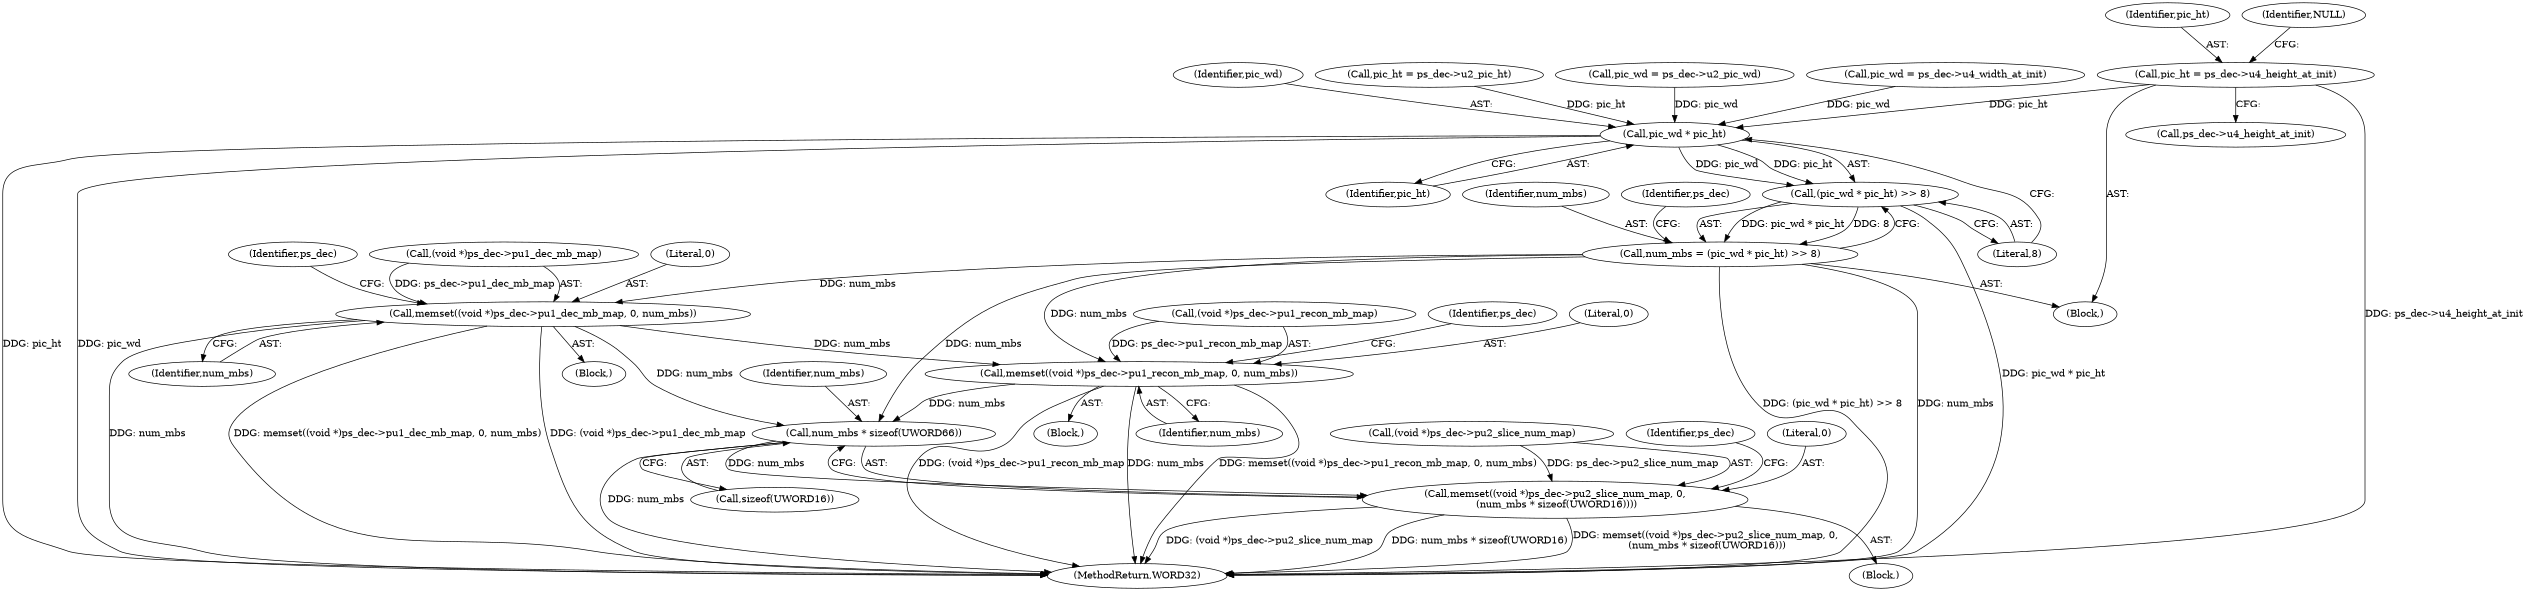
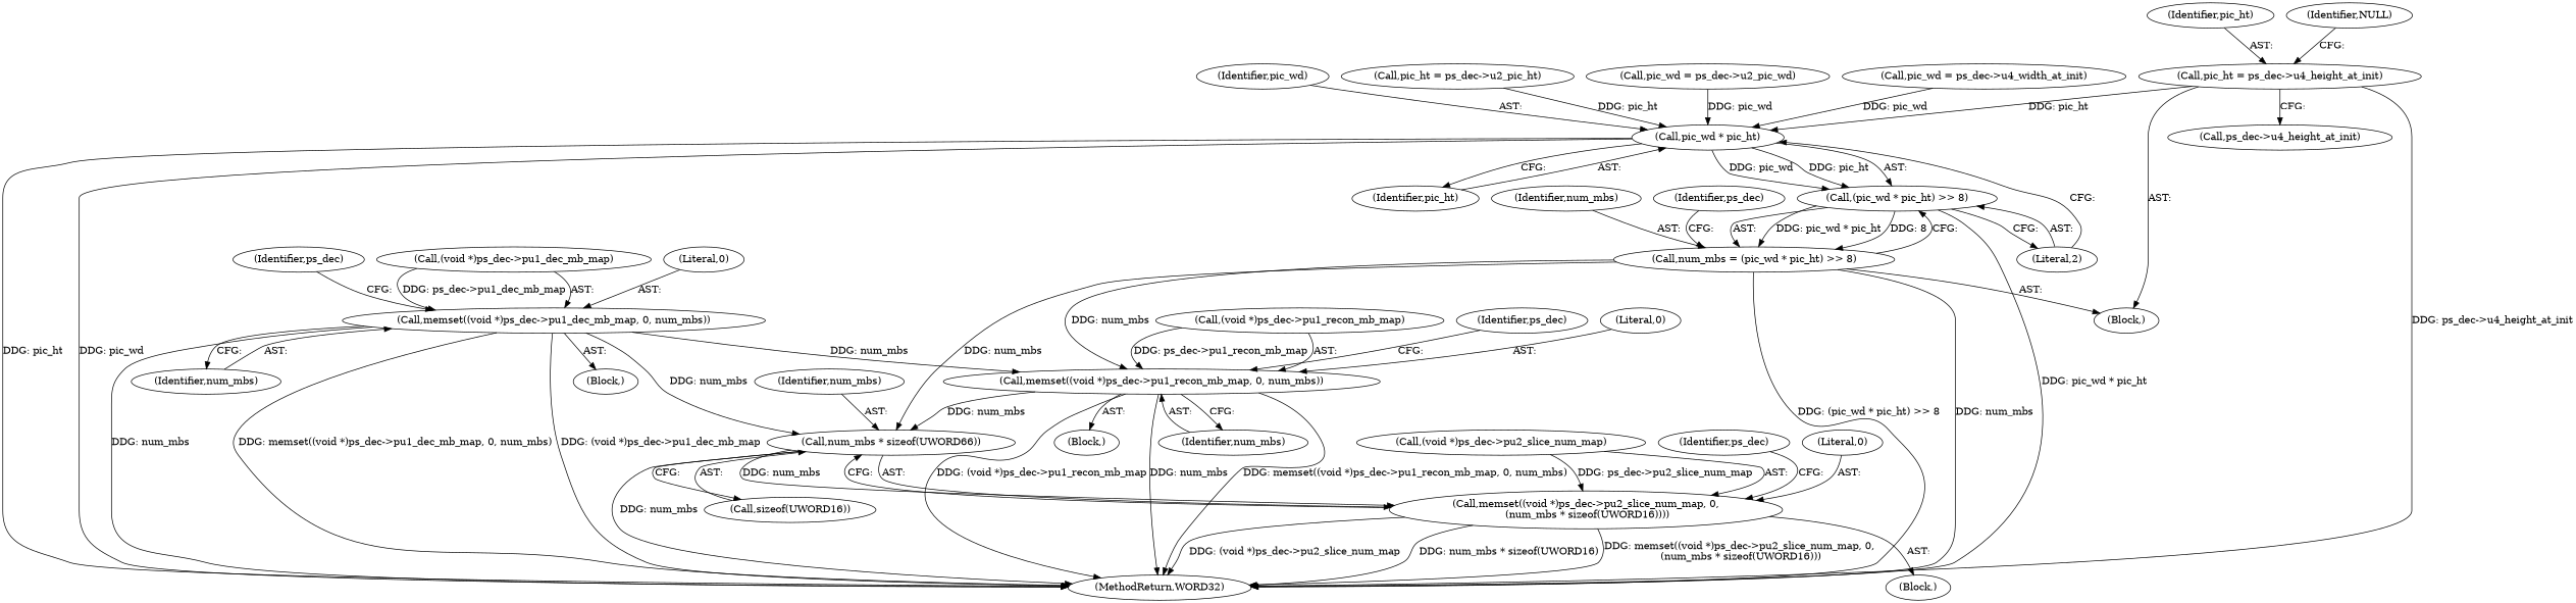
  digraph {
    n1 [label="(Call,pic_ht = ps_dec->u4_height_at_init)"]
    n2 [label="(Call,pic_wd * pic_ht)"]
    n3 [label="(Call,ps_dec->u4_height_at_init)"]
    n4 [label="(Block,)"]
    n5 [label="(MethodReturn,WORD32)"]
    n6 [label="(Call,(pic_wd * pic_ht) >> 8)"]
    n7 [label="(Identifier,pic_ht)"]
    n8 [label="(Call,num_mbs = (pic_wd * pic_ht) >> 8)"]
-   n9 [label="(Literal,8)"]
+   n9 [label="(Literal,2)"]
    n10 [label="(Call,memset((void *)ps_dec->pu1_dec_mb_map, 0, num_mbs))"]
    n11 [label="(Call,memset((void *)ps_dec->pu1_recon_mb_map, 0, num_mbs))"]
    n12 [label="(Call,num_mbs * sizeof(UWORD66))"]
    n13 [label="(Block,)"]
    n14 [label="(Identifier,num_mbs)"]
    n15 [label="(Block,)"]
    n16 [label="(Identifier,num_mbs)"]
    n17 [label="(Call,memset((void *)ps_dec->pu2_slice_num_map, 0,\n (num_mbs * sizeof(UWORD16))))"]
    n18 [label="(Call,sizeof(UWORD16))"]
    n19 [label="(Block,)"]
    n20 [label="(Call,(void *)ps_dec->pu1_dec_mb_map)"]
    n21 [label="(Identifier,num_mbs)"]
    n22 [label="(Call,(void *)ps_dec->pu1_recon_mb_map)"]
    n23 [label="(Identifier,num_mbs)"]
    n24 [label="(Call,pic_wd = ps_dec->u2_pic_wd)"]
    n25 [label="(Call,(void *)ps_dec->pu2_slice_num_map)"]
    n26 [label="(Identifier,ps_dec)"]
    n27 [label="(Call,pic_wd = ps_dec->u4_width_at_init)"]
    n28 [label="(Identifier,pic_ht)"]
    n29 [label="(Identifier,ps_dec)"]
    n30 [label="(Identifier,ps_dec)"]
    n31 [label="(Identifier,pic_wd)"]
    n32 [label="(Identifier,ps_dec)"]
    n33 [label="(Literal,0)"]
    n34 [label="(Identifier,NULL)"]
    n35 [label="(Literal,0)"]
    n36 [label="(Call,pic_ht = ps_dec->u2_pic_ht)"]
    n37 [label="(Literal,0)"]
    n1 -> n2 [label="DDG: pic_ht"]
    n1 -> n3 [label="CFG: "]
    n1 -> n4 [label="AST: "]
    n1 -> n5 [label="DDG: ps_dec->u4_height_at_init"]
    n2 -> n5 [label="DDG: pic_ht"]
    n2 -> n5 [label="DDG: pic_wd"]
    n2 -> n6 [label="AST: "]
    n2 -> n6 [label="DDG: pic_wd"]
    n2 -> n6 [label="DDG: pic_ht"]
    n2 -> n7 [label="CFG: "]
    n6 -> n5 [label="DDG: pic_wd * pic_ht"]
    n6 -> n8 [label="AST: "]
    n6 -> n8 [label="DDG: pic_wd * pic_ht"]
    n6 -> n8 [label="DDG: 8"]
    n6 -> n9 [label="CFG: "]
    n7 -> n2 [label="AST: "]
    n8 -> n4 [label="AST: "]
    n8 -> n5 [label="DDG: num_mbs"]
    n8 -> n5 [label="DDG: (pic_wd * pic_ht) >> 8"]
    n8 -> n6 [label="CFG: "]
-   n8 -> n10 [label="DDG: num_mbs"]
    n8 -> n11 [label="DDG: num_mbs"]
    n8 -> n12 [label="DDG: num_mbs"]
    n9 -> n2 [label="CFG: "]
    n9 -> n6 [label="AST: "]
    n10 -> n5 [label="DDG: (void *)ps_dec->pu1_dec_mb_map"]
    n10 -> n5 [label="DDG: num_mbs"]
    n10 -> n5 [label="DDG: memset((void *)ps_dec->pu1_dec_mb_map, 0, num_mbs)"]
    n10 -> n11 [label="DDG: num_mbs"]
    n10 -> n12 [label="DDG: num_mbs"]
    n10 -> n13 [label="AST: "]
    n10 -> n14 [label="CFG: "]
    n11 -> n5 [label="DDG: num_mbs"]
    n11 -> n5 [label="DDG: memset((void *)ps_dec->pu1_recon_mb_map, 0, num_mbs)"]
    n11 -> n5 [label="DDG: (void *)ps_dec->pu1_recon_mb_map"]
    n11 -> n12 [label="DDG: num_mbs"]
    n11 -> n15 [label="AST: "]
    n11 -> n16 [label="CFG: "]
    n12 -> n5 [label="DDG: num_mbs"]
    n12 -> n17 [label="AST: "]
    n12 -> n17 [label="DDG: num_mbs"]
    n12 -> n18 [label="CFG: "]
    n14 -> n10 [label="AST: "]
    n16 -> n11 [label="AST: "]
    n17 -> n5 [label="DDG: num_mbs * sizeof(UWORD16)"]
    n17 -> n5 [label="DDG: memset((void *)ps_dec->pu2_slice_num_map, 0,\n (num_mbs * sizeof(UWORD16)))"]
    n17 -> n5 [label="DDG: (void *)ps_dec->pu2_slice_num_map"]
    n17 -> n12 [label="CFG: "]
    n17 -> n19 [label="AST: "]
    n18 -> n12 [label="AST: "]
    n20 -> n10 [label="AST: "]
    n20 -> n10 [label="DDG: ps_dec->pu1_dec_mb_map"]
    n21 -> n8 [label="AST: "]
    n22 -> n11 [label="AST: "]
    n22 -> n11 [label="DDG: ps_dec->pu1_recon_mb_map"]
    n23 -> n12 [label="AST: "]
    n24 -> n2 [label="DDG: pic_wd"]
    n25 -> n17 [label="AST: "]
    n25 -> n17 [label="DDG: ps_dec->pu2_slice_num_map"]
    n26 -> n10 [label="CFG: "]
    n27 -> n2 [label="DDG: pic_wd"]
    n28 -> n1 [label="AST: "]
    n29 -> n8 [label="CFG: "]
    n30 -> n11 [label="CFG: "]
    n31 -> n2 [label="AST: "]
    n32 -> n17 [label="CFG: "]
    n33 -> n11 [label="AST: "]
    n34 -> n1 [label="CFG: "]
    n35 -> n17 [label="AST: "]
    n36 -> n2 [label="DDG: pic_ht"]
    n37 -> n10 [label="AST: "]
  }
